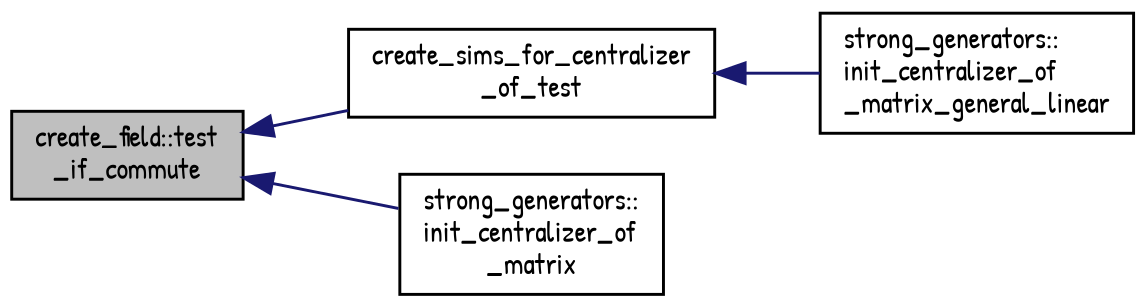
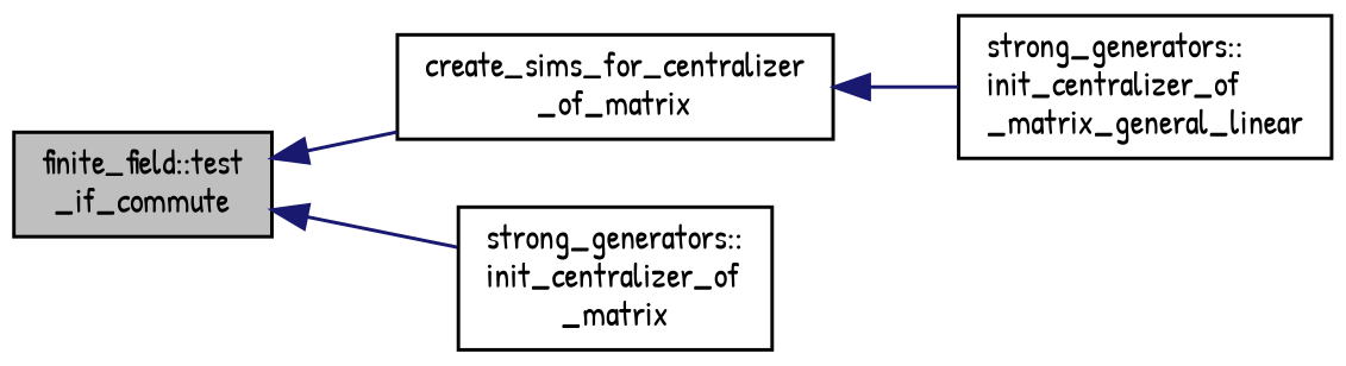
  digraph {
    fontname="Patrick Hand"
    rankdir=LR
    node [color=black fillcolor=white fontname="Patrick Hand" fontsize=10 shape=record style=filled]
    edge [color=midnightblue dir=back fontname="Patrick Hand" fontsize=10 labelfontname=Helvetica labelfontsize=10 style=solid]
-   n1 [fillcolor=grey75 fontcolor=black height=0.2 label="create_field::test\l_if_commute" width=0.4]
-   n2 [height=0.2 label="create_sims_for_centralizer\l_of_test" width=0.4]
+   n1 [fillcolor=grey75 fontcolor=black height=0.2 label="finite_field::test\l_if_commute" width=0.4]
+   n2 [height=0.2 label="create_sims_for_centralizer\l_of_matrix" width=0.4]
    n3 [height=0.2 label="strong_generators::\linit_centralizer_of\l_matrix" width=0.4]
    n4 [height=0.2 label="strong_generators::\linit_centralizer_of\l_matrix_general_linear" width=0.4]
    n1 -> n2
    n1 -> n3
    n2 -> n4
  }
